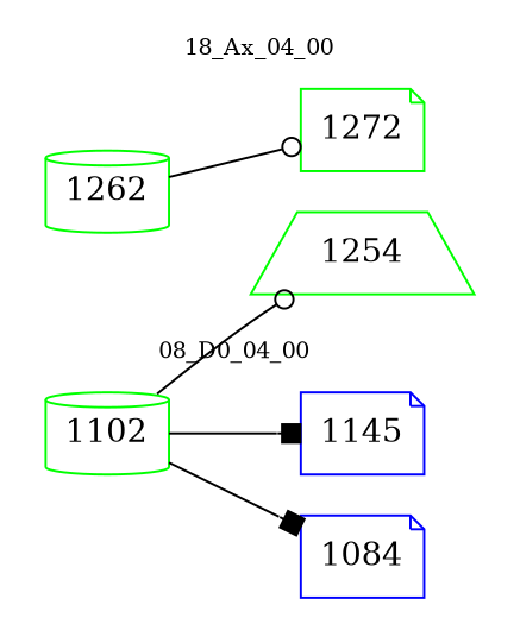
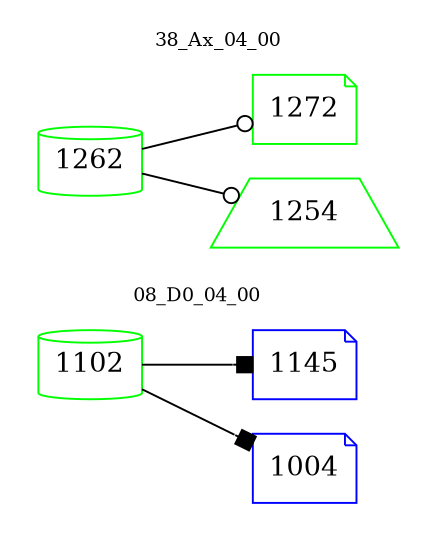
  digraph {
    rankdir=LR
    node [color=green shape=note]
    edge [arrowhead=odot color=black]
    n1 [label=1262 shape=cylinder]
    n2 [label=1254 shape=trapezium]
    n3 [label=1272]
    n4 [label=1102 shape=cylinder]
-   n5 [color=blue label=1084]
+   n5 [color=blue label=1004]
    n6 [color=blue label=1145]
    subgraph cluster_1 {
      color=white
      fontsize=10
-     label="18_Ax_04_00"
+     label="38_Ax_04_00"
      n1
      n2
      n3
    }
    subgraph cluster_2 {
      color=white
      fontsize=10
      label="08_D0_04_00"
      n4
      n5
      n6
    }
-   n4 -> n2
+   n1 -> n2
    n1 -> n3
    n4 -> n5 [arrowhead=box]
    n4 -> n6 [arrowhead=box]
  }
